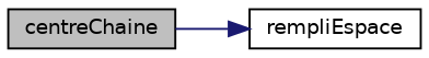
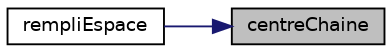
  digraph {
    rankdir=LR
    node [color=black fontname=Helvetica fontsize=10 shape=record style=filled]
    n1 [fillcolor=grey75 fontcolor=black height=0.2 label=centreChaine width=0.4]
    n2 [fillcolor=white height=0.2 label=rempliEspace width=0.4]
-   n1 -> n2 [color=midnightblue fontname=Helvetica fontsize=10 labelfontname=Helvetica labelfontsize=10 style=solid]
+   n2 -> n1 [color=midnightblue fontname=Helvetica fontsize=10 labelfontname=Helvetica labelfontsize=10 style=solid]
  }
